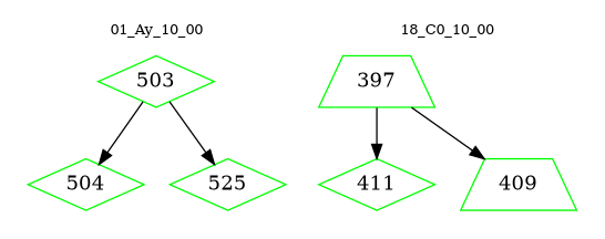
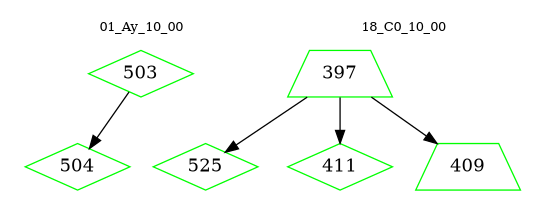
  digraph {
    node [color=green shape=diamond]
    edge [color=black]
    n1 [label=503]
    n2 [label=504]
    n3 [label=525]
    n4 [label=397 shape=trapezium]
    n5 [label=411]
    n6 [label=409 shape=trapezium]
    subgraph cluster_1 {
      color=white
      fontsize=10
      label="01_Ay_10_00"
      n1
      n2
      n3
    }
    subgraph cluster_2 {
      color=white
      fontsize=10
      label="18_C0_10_00"
      n4
      n5
      n6
    }
    n1 -> n2
-   n1 -> n3
+   n4 -> n3
    n4 -> n5
    n4 -> n6
  }
